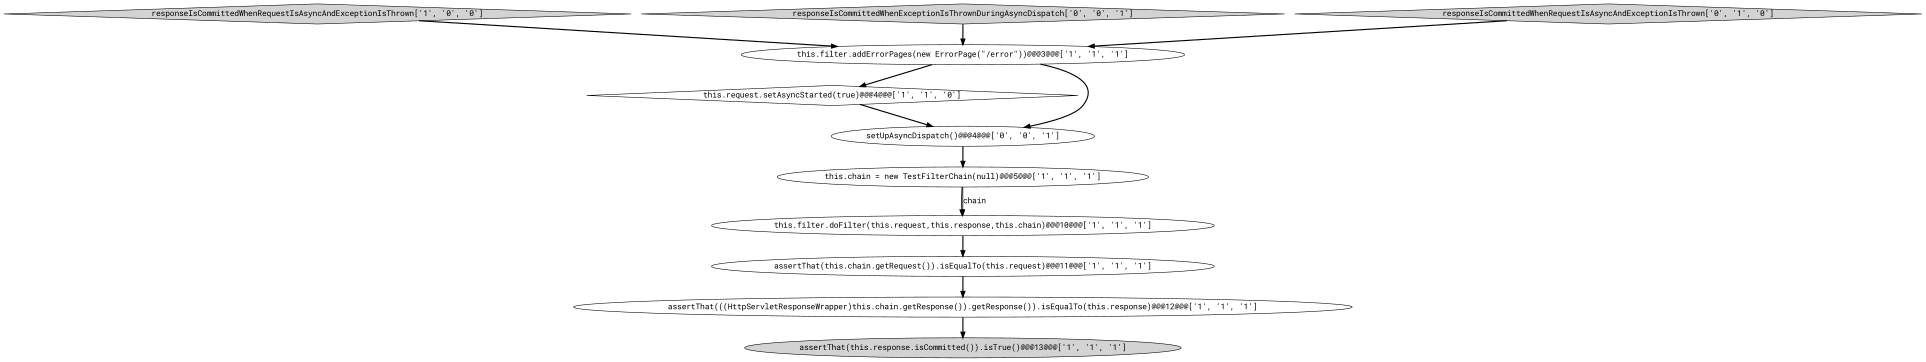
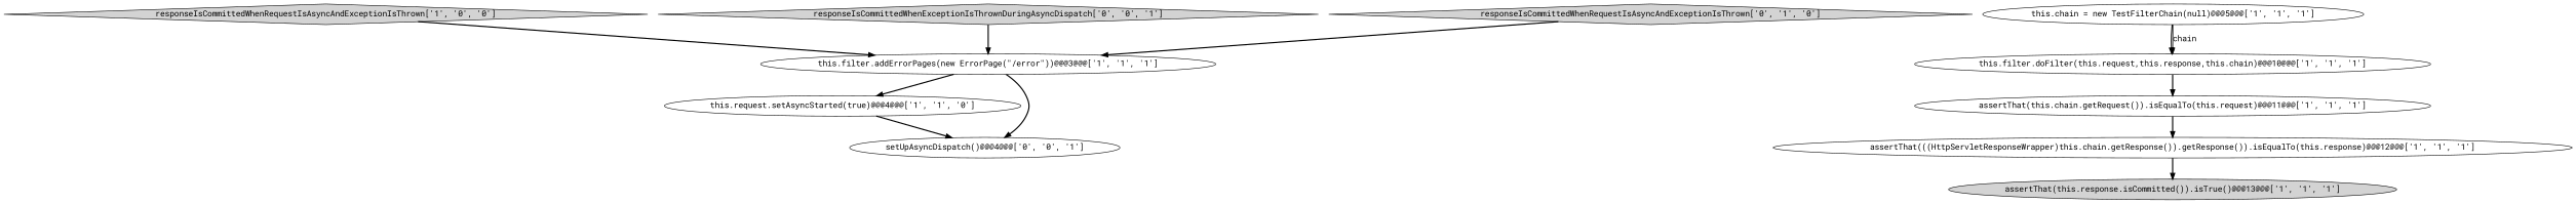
  digraph {
    fontname="Roboto Mono"
    node [fillcolor=white fontname="Roboto Mono" shape=ellipse style=filled]
    edge [fontname="Roboto Mono" style=bold]
    n1 [fillcolor=lightgray label="responseIsCommittedWhenRequestIsAsyncAndExceptionIsThrown['1', '0', '0']" shape=diamond]
    n2 [label="this.filter.addErrorPages(new ErrorPage(\"/error\"))@@@3@@@['1', '1', '1']"]
-   n3 [label="this.request.setAsyncStarted(true)@@@4@@@['1', '1', '0']" shape=diamond]
+   n3 [label="this.request.setAsyncStarted(true)@@@4@@@['1', '1', '0']"]
    n4 [label="setUpAsyncDispatch()@@@4@@@['0', '0', '1']"]
    n5 [label="assertThat(this.chain.getRequest()).isEqualTo(this.request)@@@11@@@['1', '1', '1']"]
    n6 [label="assertThat(((HttpServletResponseWrapper)this.chain.getResponse()).getResponse()).isEqualTo(this.response)@@@12@@@['1', '1', '1']"]
    n7 [fillcolor=lightgray label="assertThat(this.response.isCommitted()).isTrue()@@@13@@@['1', '1', '1']"]
    n8 [label="this.chain = new TestFilterChain(null)@@@5@@@['1', '1', '1']"]
    n9 [label="this.filter.doFilter(this.request,this.response,this.chain)@@@10@@@['1', '1', '1']"]
    n10 [fillcolor=lightgray label="responseIsCommittedWhenExceptionIsThrownDuringAsyncDispatch['0', '0', '1']" shape=diamond]
    n11 [fillcolor=lightgray label="responseIsCommittedWhenRequestIsAsyncAndExceptionIsThrown['0', '1', '0']" shape=diamond]
    n1 -> n2
    n2 -> n3
    n2 -> n4
    n3 -> n4
-   n4 -> n8
    n5 -> n6
    n6 -> n7
    n8 -> n9
    n8 -> n9 [label=chain style=solid]
    n9 -> n5
    n10 -> n2
    n11 -> n2
  }
